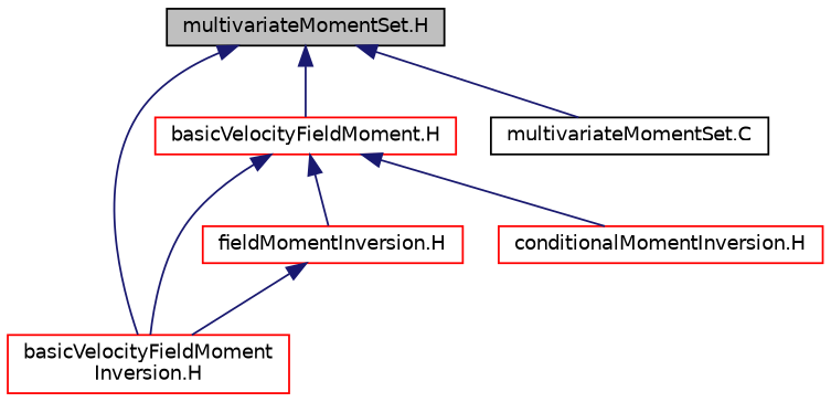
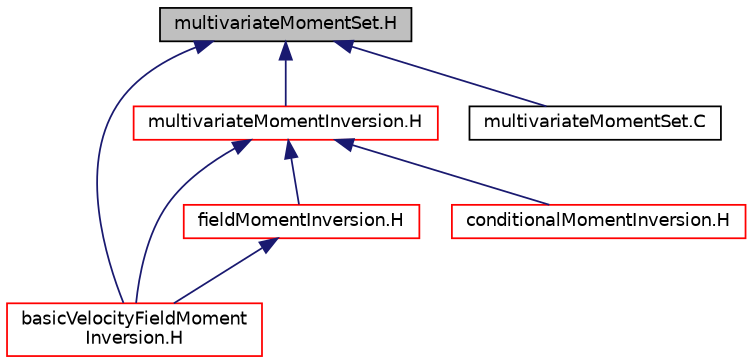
  digraph {
    node [color=red fontname=Helvetica fontsize=10 shape=record]
    edge [color=midnightblue dir=back fontname=Helvetica fontsize=10 labelfontname=Helvetica labelfontsize=10 style=solid]
    n1 [color=black fillcolor=grey75 fontcolor=black height=0.2 label="multivariateMomentSet.H" style=filled width=0.4]
    n2 [height=0.2 label="basicVelocityFieldMoment\lInversion.H" width=0.4]
-   n3 [height=0.2 label="basicVelocityFieldMoment.H" width=0.4]
+   n3 [height=0.2 label="multivariateMomentInversion.H" width=0.4]
    n4 [color=black height=0.2 label="multivariateMomentSet.C" width=0.4]
    n5 [height=0.2 label="fieldMomentInversion.H" width=0.4]
    n6 [height=0.2 label="conditionalMomentInversion.H" width=0.4]
    n1 -> n2
    n1 -> n3
    n1 -> n4
    n3 -> n2
    n3 -> n5
    n3 -> n6
    n5 -> n2
  }
